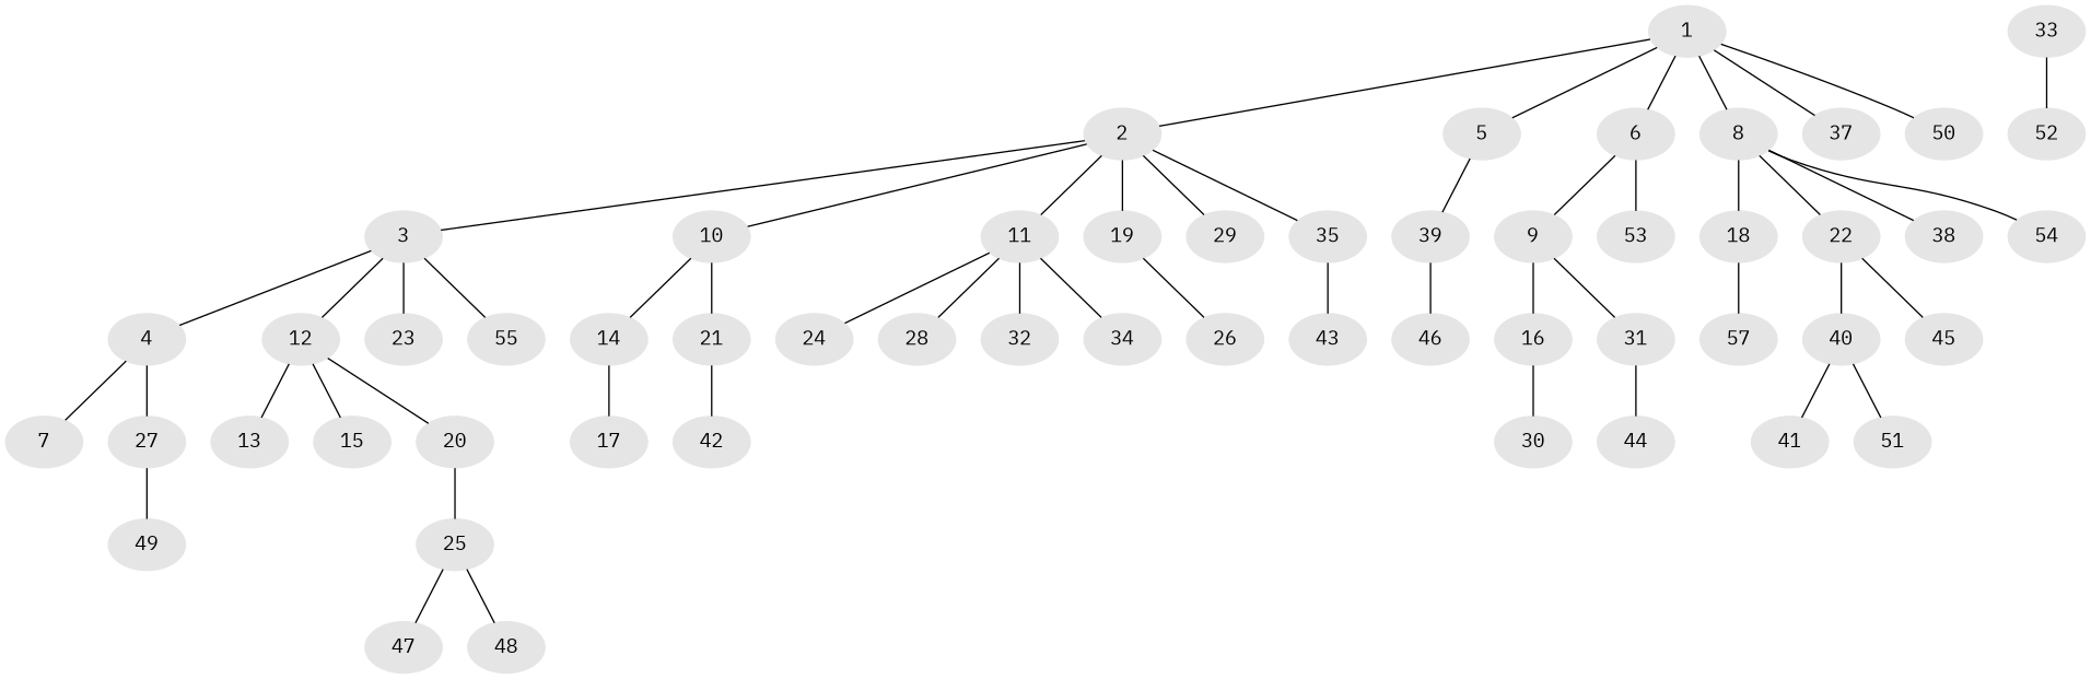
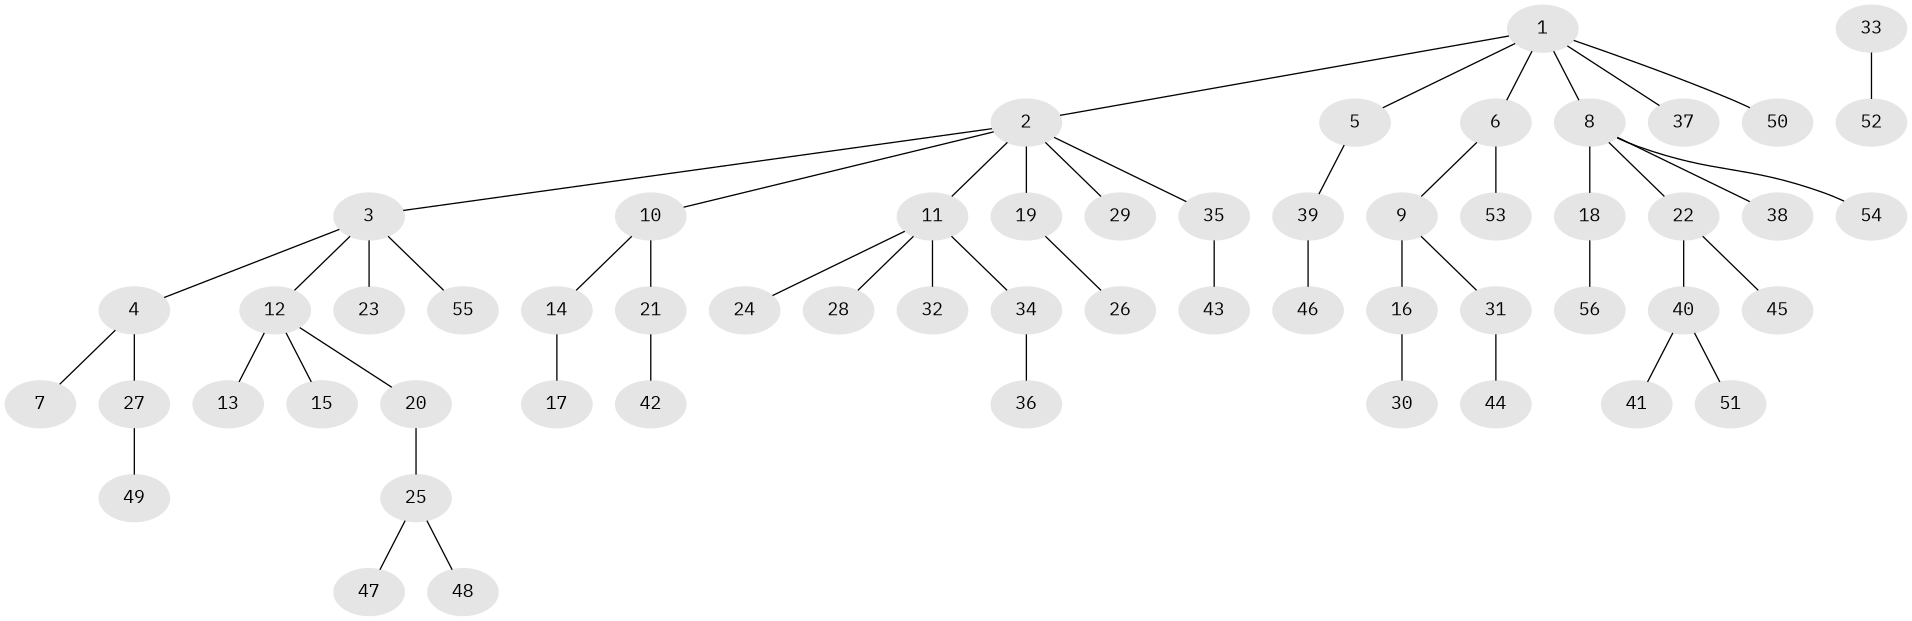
  graph {
    fontname="IBM Plex Mono"
    node [color=gray90 fontname="IBM Plex Mono" style=filled]
    edge [fontname="IBM Plex Mono"]
    1
    2
    5
    6
    8
    37
    50
    3
    10
    11
    19
    29
    35
    39
    9
    53
    18
    22
    38
    54
    4
    12
    23
    55
    14
    21
    24
    28
    32
    34
    26
    43
    7
    27
    13
    15
    20
    49
    46
    16
    31
-   56 [label=57]
+   56
    40
    45
    30
    44
    17
    42
+   36
    25
    47
    48
    33
    52
    41
    51
    1 -- 2
    1 -- 5
    1 -- 6
    1 -- 8
    1 -- 37
    1 -- 50
    2 -- 3
    2 -- 10
    2 -- 11
    2 -- 19
    2 -- 29
    2 -- 35
    5 -- 39
    6 -- 9
    6 -- 53
    8 -- 18
    8 -- 22
    8 -- 38
    8 -- 54
    3 -- 4
    3 -- 12
    3 -- 23
    3 -- 55
    10 -- 14
    10 -- 21
    11 -- 24
    11 -- 28
    11 -- 32
    11 -- 34
    19 -- 26
    35 -- 43
    39 -- 46
    9 -- 16
    9 -- 31
    18 -- 56
    22 -- 40
    22 -- 45
    4 -- 7
    4 -- 27
    12 -- 13
    12 -- 15
    12 -- 20
    14 -- 17
    21 -- 42
+   34 -- 36
    27 -- 49
    20 -- 25
    16 -- 30
    31 -- 44
    40 -- 41
    40 -- 51
    25 -- 47
    25 -- 48
    33 -- 52
  }
